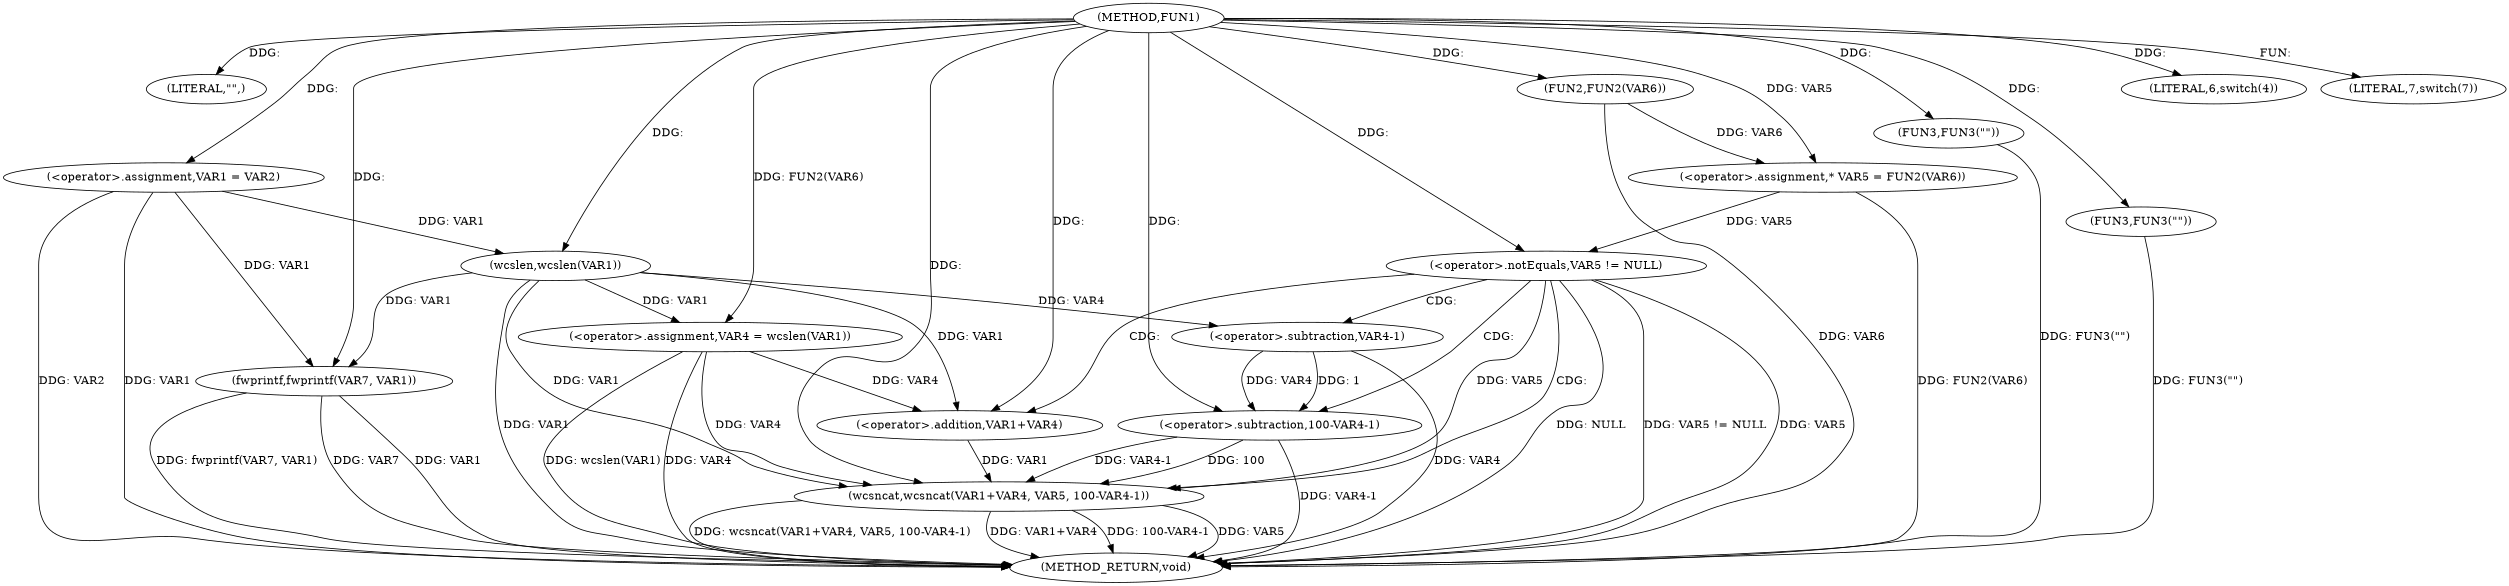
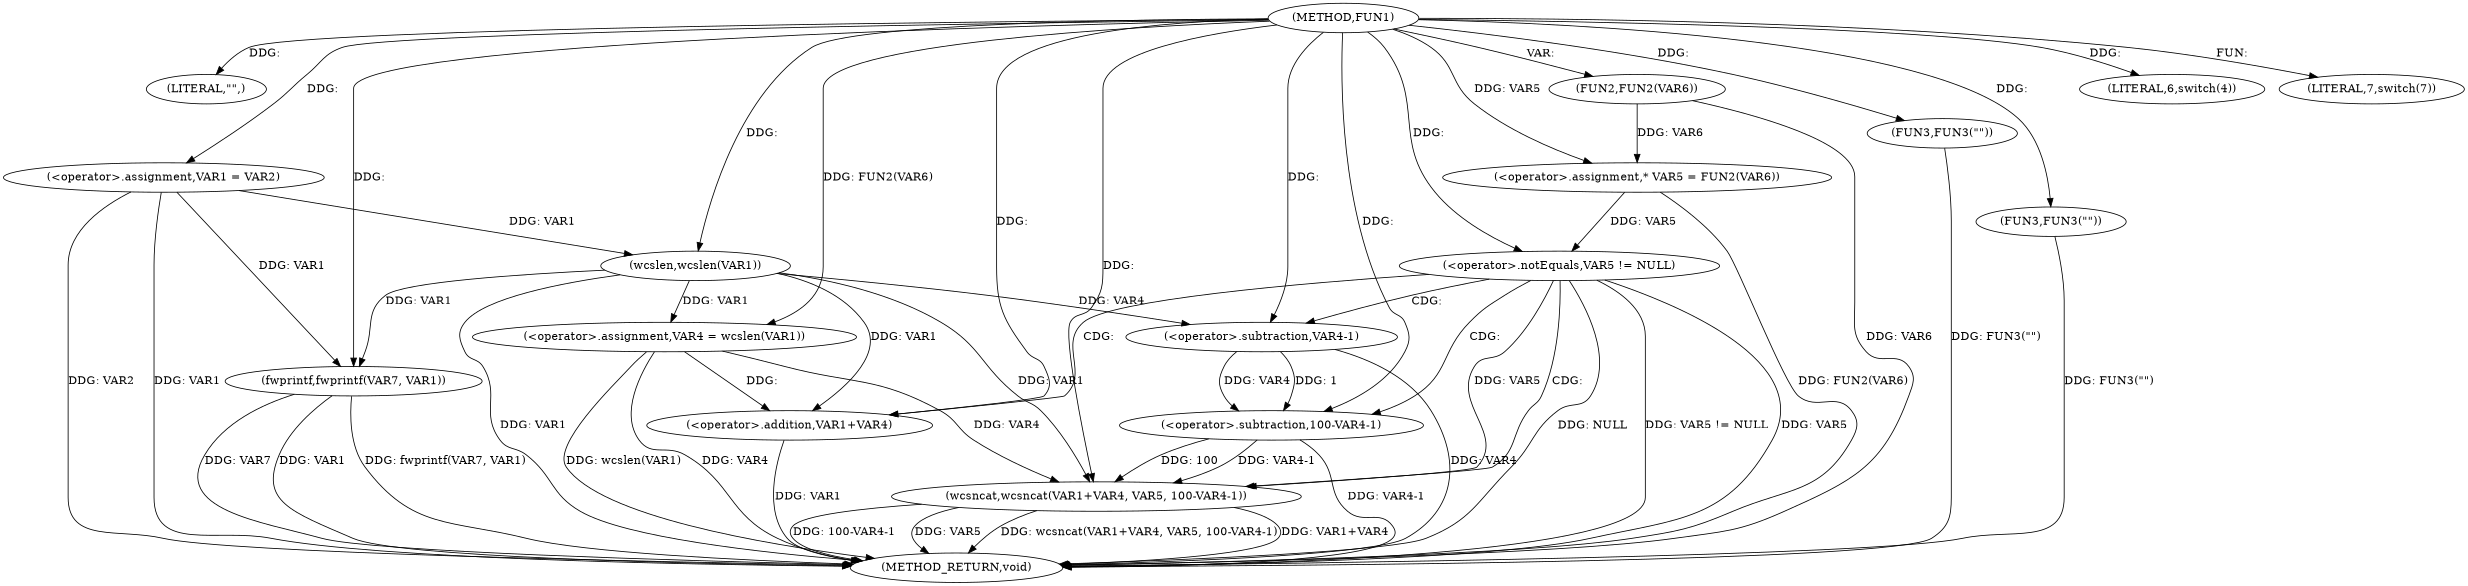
  digraph {
    n1 [label="(METHOD,FUN1)"]
    n2 [label="(LITERAL,\"\",)"]
    n3 [label="(<operator>.assignment,VAR1 = VAR2)"]
    n4 [label="(LITERAL,6,switch(4))"]
    n5 [label="(<operator>.assignment,VAR4 = wcslen(VAR1))"]
    n6 [label="(wcslen,wcslen(VAR1))"]
    n7 [label="(<operator>.assignment,* VAR5 = FUN2(VAR6))"]
    n8 [label="(FUN2,FUN2(VAR6))"]
    n9 [label="(<operator>.notEquals,VAR5 != NULL)"]
    n10 [label="(wcsncat,wcsncat(VAR1+VAR4, VAR5, 100-VAR4-1))"]
    n11 [label="(<operator>.addition,VAR1+VAR4)"]
    n12 [label="(<operator>.subtraction,100-VAR4-1)"]
    n13 [label="(<operator>.subtraction,VAR4-1)"]
    n14 [label="(FUN3,FUN3(\"\"))"]
    n15 [label="(LITERAL,7,switch(7))"]
    n16 [label="(fwprintf,fwprintf(VAR7, VAR1))"]
    n17 [label="(FUN3,FUN3(\"\"))"]
    n18 [label="(METHOD_RETURN,void)"]
    n1 -> n2 [label="DDG: "]
    n1 -> n3 [label="DDG: "]
    n1 -> n4 [label="DDG: "]
    n1 -> n5 [label="DDG: FUN2(VAR6)"]
    n1 -> n6 [label="DDG: "]
    n1 -> n7 [label="DDG: VAR5"]
-   n1 -> n8 [label="DDG: "]
+   n1 -> n8 [label="VAR: "]
    n1 -> n9 [label="DDG: "]
    n1 -> n10 [label="DDG: "]
    n1 -> n11 [label="DDG: "]
    n1 -> n12 [label="DDG: "]
+   n1 -> n13 [label="DDG: "]
    n1 -> n14 [label="DDG: "]
    n1 -> n15 [label="FUN: "]
    n1 -> n16 [label="DDG: "]
    n1 -> n17 [label="DDG: "]
    n3 -> n6 [label="DDG: VAR1"]
    n3 -> n16 [label="DDG: VAR1"]
    n3 -> n18 [label="DDG: VAR1"]
    n3 -> n18 [label="DDG: VAR2"]
    n5 -> n10 [label="DDG: VAR4"]
-   n5 -> n11 [label="DDG: VAR4"]
+   n5 -> n11 [label="DDG: "]
    n5 -> n18 [label="DDG: VAR4"]
    n5 -> n18 [label="DDG: wcslen(VAR1)"]
    n6 -> n5 [label="DDG: VAR1"]
    n6 -> n10 [label="DDG: VAR1"]
    n6 -> n11 [label="DDG: VAR1"]
    n6 -> n13 [label="DDG: VAR4"]
    n6 -> n16 [label="DDG: VAR1"]
    n6 -> n18 [label="DDG: VAR1"]
    n7 -> n9 [label="DDG: VAR5"]
    n7 -> n18 [label="DDG: FUN2(VAR6)"]
    n8 -> n7 [label="DDG: VAR6"]
    n8 -> n18 [label="DDG: VAR6"]
    n9 -> n10 [label="DDG: VAR5"]
    n9 -> n10 [label="CDG: "]
    n9 -> n11 [label="CDG: "]
    n9 -> n12 [label="CDG: "]
    n9 -> n13 [label="CDG: "]
    n9 -> n18 [label="DDG: NULL"]
    n9 -> n18 [label="DDG: VAR5 != NULL"]
    n9 -> n18 [label="DDG: VAR5"]
    n10 -> n18 [label="DDG: wcsncat(VAR1+VAR4, VAR5, 100-VAR4-1)"]
    n10 -> n18 [label="DDG: VAR1+VAR4"]
    n10 -> n18 [label="DDG: 100-VAR4-1"]
    n10 -> n18 [label="DDG: VAR5"]
-   n11 -> n10 [label="DDG: VAR1"]
+   n11 -> n18 [label="DDG: VAR1"]
    n12 -> n10 [label="DDG: 100"]
    n12 -> n10 [label="DDG: VAR4-1"]
    n12 -> n18 [label="DDG: VAR4-1"]
    n13 -> n12 [label="DDG: VAR4"]
    n13 -> n12 [label="DDG: 1"]
    n13 -> n18 [label="DDG: VAR4"]
    n14 -> n18 [label="DDG: FUN3(\"\")"]
    n16 -> n18 [label="DDG: VAR1"]
    n16 -> n18 [label="DDG: fwprintf(VAR7, VAR1)"]
    n16 -> n18 [label="DDG: VAR7"]
    n17 -> n18 [label="DDG: FUN3(\"\")"]
  }
